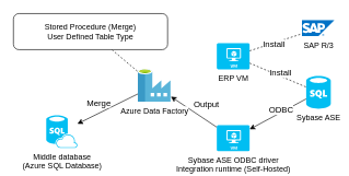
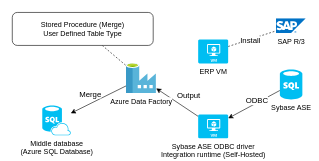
  <mxCell id="0" />
  <mxCell id="1" parent="0" />
  <mxCell id="2" value="" style="edgeStyle=none;rounded=0;orthogonalLoop=1;jettySize=auto;html=1;" edge="1" parent="1" source="4" target="12"><mxGeometry relative="1" as="geometry"><mxPoint x="332.5" y="140" as="targetPoint" /></mxGeometry></mxCell>
  <mxCell id="3" value="ODBC" style="edgeLabel;html=1;align=center;verticalAlign=middle;resizable=0;points=[];fontSize=13;" vertex="1" connectable="0" parent="2"><mxGeometry x="-0.442" y="-2" relative="1" as="geometry"><mxPoint x="-14.05" y="5.09" as="offset" /></mxGeometry></mxCell>
  <mxCell id="4" value="Sybase ASE" style="verticalLabelPosition=bottom;html=1;verticalAlign=top;align=center;strokeColor=none;fillColor=#00BEF2;shape=mxgraph.azure.sql_database;" vertex="1" parent="1"><mxGeometry x="466.25" y="115" width="37.5" height="50" as="geometry" /></mxCell>
  <mxCell id="5" value="SAP R/3" style="aspect=fixed;html=1;points=[];align=center;image;fontSize=12;image=img/lib/mscae/SAP_HANA_on_Azure.svg;" vertex="1" parent="1"><mxGeometry x="460" y="30" width="50" height="25" as="geometry" /></mxCell>
  <mxCell id="6" value="" style="rounded=0;orthogonalLoop=1;jettySize=auto;html=1;dashed=1;endArrow=none;endFill=0;startArrow=none;startFill=0;" edge="1" parent="1" source="8" target="5"><mxGeometry relative="1" as="geometry"><mxPoint x="415" y="105" as="targetPoint" /></mxGeometry></mxCell>
  <mxCell id="7" value="Install" style="edgeLabel;html=1;align=center;verticalAlign=middle;resizable=0;points=[];fontSize=13;" vertex="1" connectable="0" parent="6"><mxGeometry x="-0.234" relative="1" as="geometry"><mxPoint x="5.73" y="0.11" as="offset" /></mxGeometry></mxCell>
  <mxCell id="8" value="ERP VM" style="verticalLabelPosition=bottom;html=1;verticalAlign=top;align=center;strokeColor=none;fillColor=#00BEF2;shape=mxgraph.azure.virtual_machine;" vertex="1" parent="1"><mxGeometry x="330" y="65" width="50" height="40" as="geometry" /></mxCell>
  <mxCell id="9" value="Middle database&lt;br&gt;(Azure SQL Database)" style="verticalLabelPosition=bottom;html=1;verticalAlign=top;align=center;strokeColor=none;fillColor=#00BEF2;shape=mxgraph.azure.sql_database_sql_azure;" vertex="1" parent="1"><mxGeometry x="70" y="175" width="47.5" height="50" as="geometry" /></mxCell>
  <mxCell id="10" value="" style="edgeStyle=none;rounded=0;orthogonalLoop=1;jettySize=auto;html=1;" edge="1" parent="1" source="12" target="15"><mxGeometry relative="1" as="geometry"><mxPoint x="175" y="225" as="targetPoint" /></mxGeometry></mxCell>
  <mxCell id="11" value="Output" style="edgeLabel;html=1;align=center;verticalAlign=middle;resizable=0;points=[];fontColor=#000000;fontSize=13;" vertex="1" connectable="0" parent="10"><mxGeometry x="-0.352" relative="1" as="geometry"><mxPoint x="5.99" y="-20.59" as="offset" /></mxGeometry></mxCell>
  <mxCell id="12" value="Sybase ASE ODBC driver&lt;br&gt;Integration runtime (Self-Hosted)" style="verticalLabelPosition=bottom;html=1;verticalAlign=top;align=center;strokeColor=none;fillColor=#00BEF2;shape=mxgraph.azure.virtual_machine;" vertex="1" parent="1"><mxGeometry x="330" y="190" width="50" height="40" as="geometry" /></mxCell>
  <mxCell id="13" value="" style="edgeStyle=none;rounded=0;orthogonalLoop=1;jettySize=auto;html=1;" edge="1" parent="1" source="15" target="9"><mxGeometry relative="1" as="geometry" /></mxCell>
  <mxCell id="14" value="Merge" style="edgeLabel;html=1;align=center;verticalAlign=middle;resizable=0;points=[];fontColor=#000000;fontSize=13;" vertex="1" connectable="0" parent="13"><mxGeometry x="-0.208" relative="1" as="geometry"><mxPoint x="-23.41" y="-5.52" as="offset" /></mxGeometry></mxCell>
  <mxCell id="15" value="Azure Data Factory" style="aspect=fixed;html=1;points=[];align=center;image;fontSize=12;image=img/lib/mscae/Data_Factory.svg;" vertex="1" parent="1"><mxGeometry x="210" y="105" width="50" height="50" as="geometry" /></mxCell>
- <mxCell id="16" value="" style="rounded=0;orthogonalLoop=1;jettySize=auto;html=1;dashed=1;endArrow=none;endFill=0;startArrow=none;startFill=0;" edge="1" parent="1" source="8" target="4"><mxGeometry relative="1" as="geometry"><mxPoint x="390" y="88.542" as="sourcePoint" /><mxPoint x="530" y="105" as="targetPoint" /></mxGeometry></mxCell>
- <mxCell id="17" value="Install" style="edgeLabel;html=1;align=center;verticalAlign=middle;resizable=0;points=[];fontSize=13;" vertex="1" connectable="0" parent="16"><mxGeometry x="0.228" relative="1" as="geometry"><mxPoint x="-6.9" y="-8.94" as="offset" /></mxGeometry></mxCell>
  <mxCell id="18" value="" style="edgeStyle=none;rounded=0;orthogonalLoop=1;jettySize=auto;html=1;dashed=1;startArrow=none;startFill=0;endArrow=none;endFill=0;" edge="1" parent="1" source="19" target="15"><mxGeometry relative="1" as="geometry" /></mxCell>
  <mxCell id="19" value="&lt;div&gt;&lt;span&gt;Stored Procedure (Merge)&lt;/span&gt;&lt;/div&gt;User Defined Table Type" style="rounded=1;whiteSpace=wrap;html=1;align=center;" vertex="1" parent="1"><mxGeometry x="20" y="20" width="235" height="55" as="geometry" /></mxCell>
